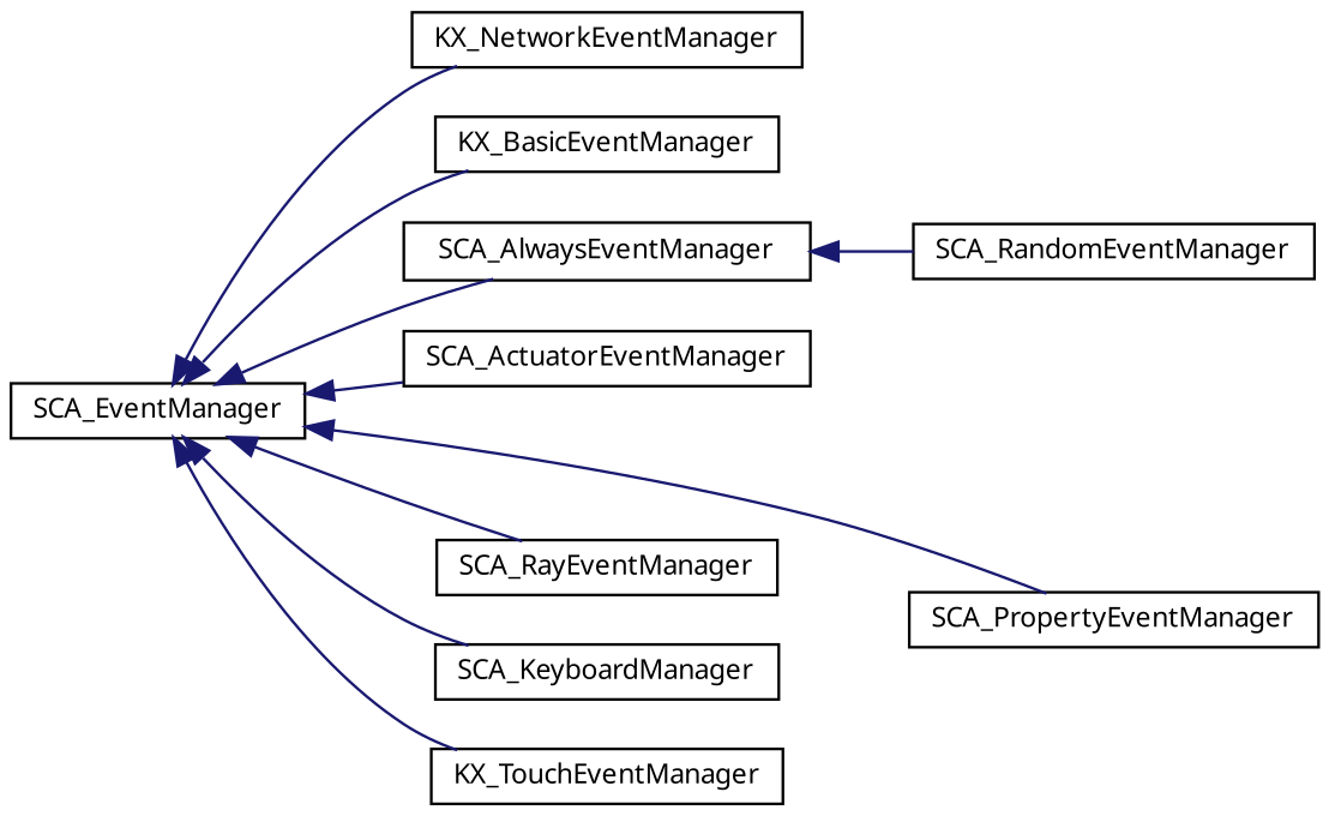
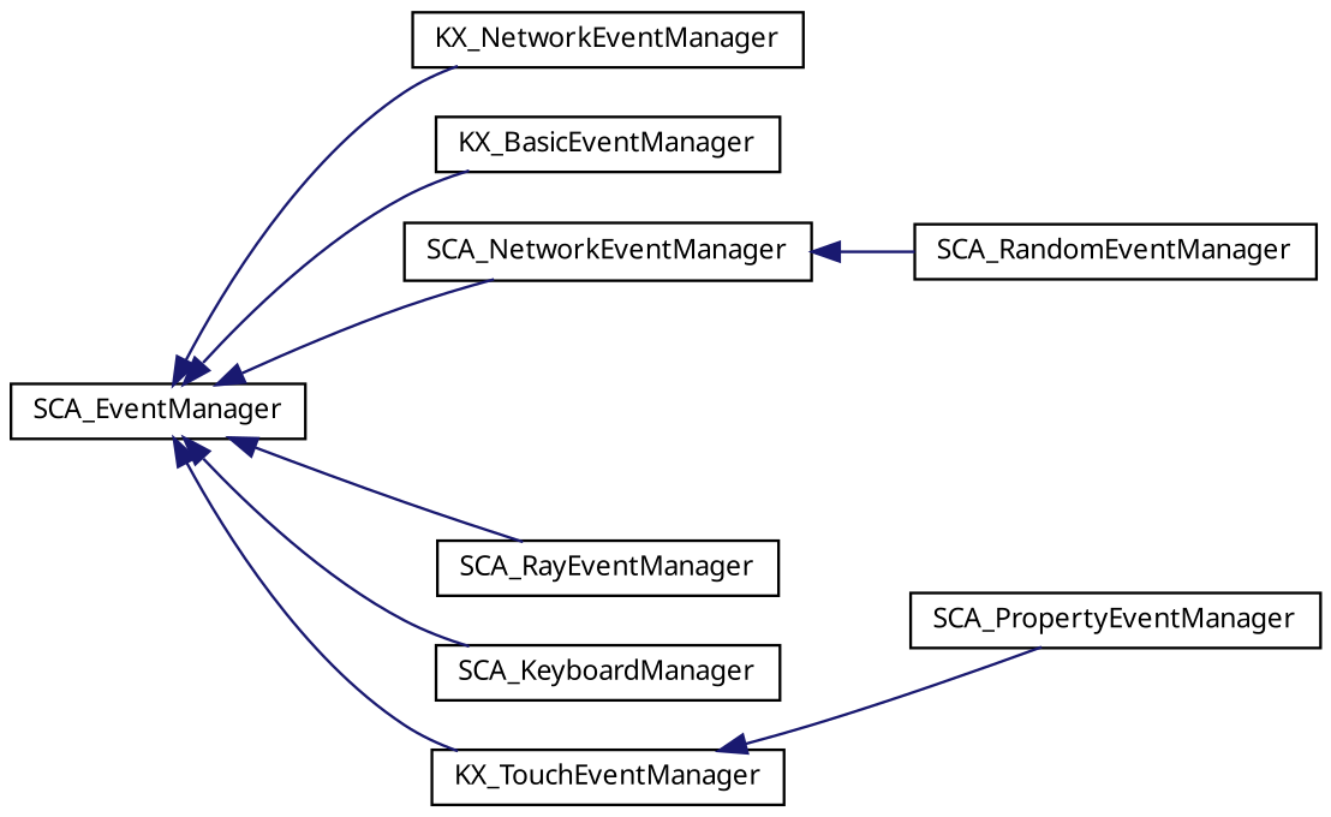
  digraph {
    fontname="Noto Sans"
    rankdir=LR
    node [color=black fillcolor=white fontname="Noto Sans" fontsize=10 shape=record style=filled]
    edge [color=midnightblue dir=back fontname="Noto Sans" fontsize=10 labelfontname=Helvetica labelfontsize=10 style=solid]
    n1 [height=0.2 label=SCA_EventManager width=0.4]
    n2 [height=0.2 label=KX_NetworkEventManager width=0.4]
    n3 [height=0.2 label=KX_BasicEventManager width=0.4]
    n4 [height=0.2 label=KX_TouchEventManager width=0.4]
-   n5 [height=0.2 label=SCA_ActuatorEventManager width=0.4]
-   n6 [height=0.2 label=SCA_AlwaysEventManager width=0.4]
+   n6 [height=0.2 label=SCA_NetworkEventManager width=0.4]
    n7 [height=0.2 label=SCA_RayEventManager width=0.4]
    n8 [height=0.2 label=SCA_KeyboardManager width=0.4]
    n9 [height=0.2 label=SCA_PropertyEventManager width=0.4]
    n10 [height=0.2 label=SCA_RandomEventManager width=0.4]
    n1 -> n2
    n1 -> n3
    n1 -> n4
-   n1 -> n5
    n1 -> n6
    n1 -> n7
    n1 -> n8
-   n1 -> n9
+   n4 -> n9
    n6 -> n10
  }
